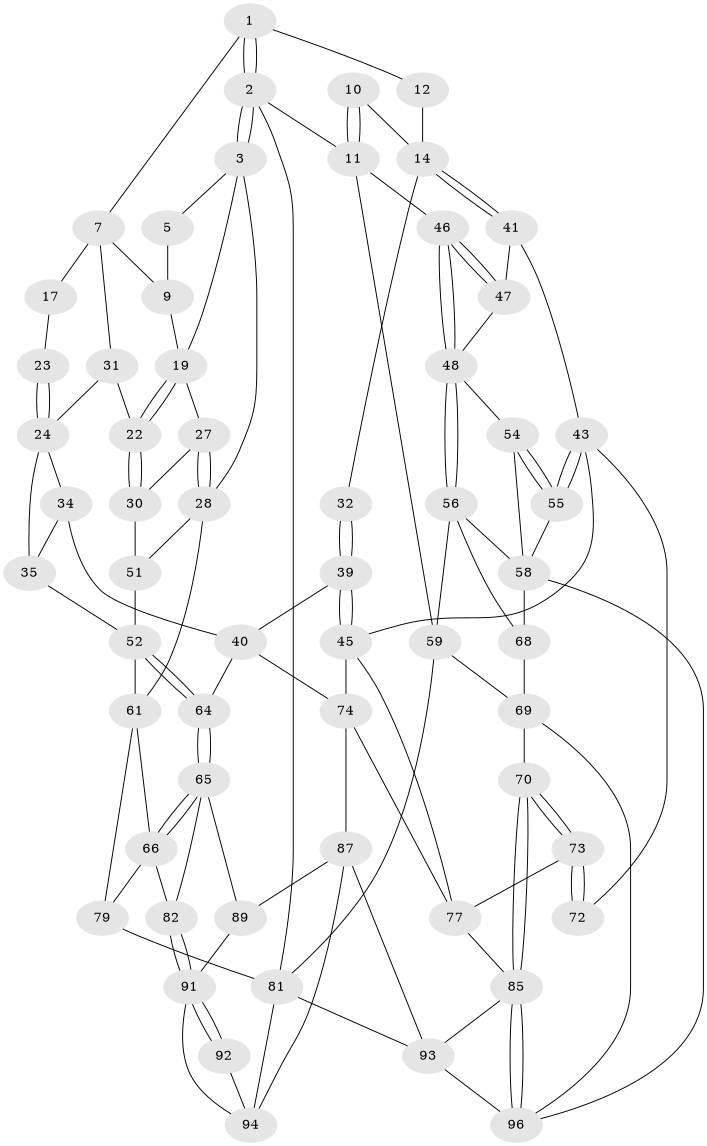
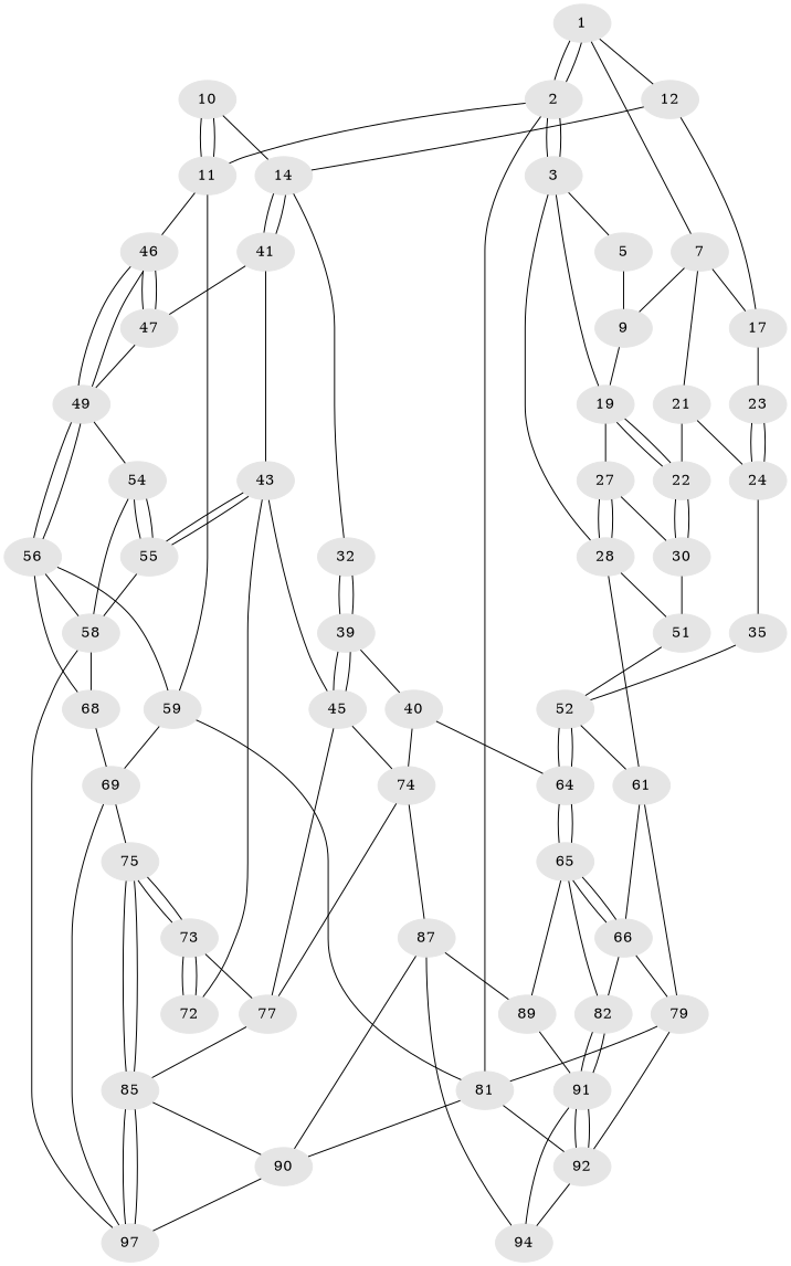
  graph {
    node [color=gray90 style=filled]
    1 [super="+6"]
    2
    7 [super="+8"]
    12 [super="+16"]
    3 [super="+4"]
    11 [super="+26"]
    81 [super="+98"]
    9
    17 [super="+18"]
-   21 [label=31]
+   21
    14 [super="+15"]
    5
    19 [super="+20"]
    28 [super="+29"]
    46
    59 [super="+60"]
-   90 [super="+99" label=93]
+   90 [super="+99"]
    94 [super="+95"]
    22
    27
    51
    61 [super="+62"]
    23
    24 [super="+25"]
    10 [super="+13"]
    32
    41 [super="+42"]
    47 [super="+48"]
-   49 [super="+50" label=48]
+   49 [super="+50"]
    69 [super="+96"]
    39
    43 [super="+44"]
    30 [super="+36"]
-   34 [super="+37"]
    35 [super="+38"]
    40 [super="+67"]
    52 [super="+53"]
    66 [super="+78"]
    79 [super="+80"]
    45 [super="+73"]
    64
    74 [super="+75"]
    77 [super="+84"]
    65 [super="+83"]
    87 [super="+88"]
    55
    72
    58 [super="+63"]
    85 [super="+86"]
    54
    56 [super="+57"]
    68
-   97 [super="+100" label=96]
-   70
+   97 [super="+100"]
+   70 [label=75]
    82
    92
    89
    91 [super="+93"]
    n59 [label=73 super="+76"]
    1 -- 2
    1 -- 2
    1 -- 7
    1 -- 12
    2 -- 3
    2 -- 3
    2 -- 11
    2 -- 81
    7 -- 9
    7 -- 17
    7 -- 21
+   12 -- 17
    12 -- 14
    3 -- 5
    3 -- 19
    3 -- 28
    11 -- 46
    11 -- 59
    81 -- 90
-   81 -- 94
+   81 -- 92
    9 -- 19
    17 -- 23
    21 -- 22
    21 -- 24
    14 -- 32
    14 -- 41
    14 -- 41
    5 -- 9
    19 -- 22
    19 -- 22
    19 -- 27
    28 -- 51
    28 -- 61
    46 -- 47
    46 -- 47
    46 -- 49
    46 -- 49
    59 -- 81
    59 -- 69
    90 -- 97
    22 -- 30
    22 -- 30
    27 -- 28
    27 -- 28
    27 -- 30
    51 -- 52
    61 -- 66
    61 -- 79
    23 -- 24
    23 -- 24
-   24 -- 34
    24 -- 35
    10 -- 11 [weight=2]
    10 -- 11
    10 -- 14
    32 -- 39
    32 -- 39
    41 -- 47 [weight=2]
    41 -- 43
    47 -- 49
    49 -- 54
    49 -- 56
    49 -- 56
    69 -- 97
    69 -- 70
    39 -- 40
    39 -- 45
    39 -- 45
    43 -- 45
    43 -- 55
    43 -- 55
    43 -- 72
    30 -- 51
-   34 -- 35
-   34 -- 40
    35 -- 52
    40 -- 64
    40 -- 74
    52 -- 61
    52 -- 64
    52 -- 64
    66 -- 79
    66 -- 82
    79 -- 81
+   79 -- 92
    45 -- 74
    45 -- 77
    64 -- 65
    64 -- 65
    74 -- 77
    74 -- 87
    77 -- 85
    65 -- 66
    65 -- 66
    65 -- 82
    65 -- 89
    87 -- 90
    87 -- 94
    87 -- 89
    55 -- 58
    58 -- 68
    58 -- 97
    85 -- 90
    85 -- 97
    85 -- 97
    54 -- 55
    54 -- 55
    54 -- 58
    56 -- 59
    56 -- 58
    56 -- 68
    68 -- 69
    70 -- 85
    70 -- 85
    70 -- n59
    70 -- n59
    82 -- 91
    82 -- 91
    92 -- 94
    89 -- 91
    91 -- 94
    91 -- 92
    91 -- 92
    n59 -- 77
    n59 -- 72 [weight=2]
    n59 -- 72
  }
